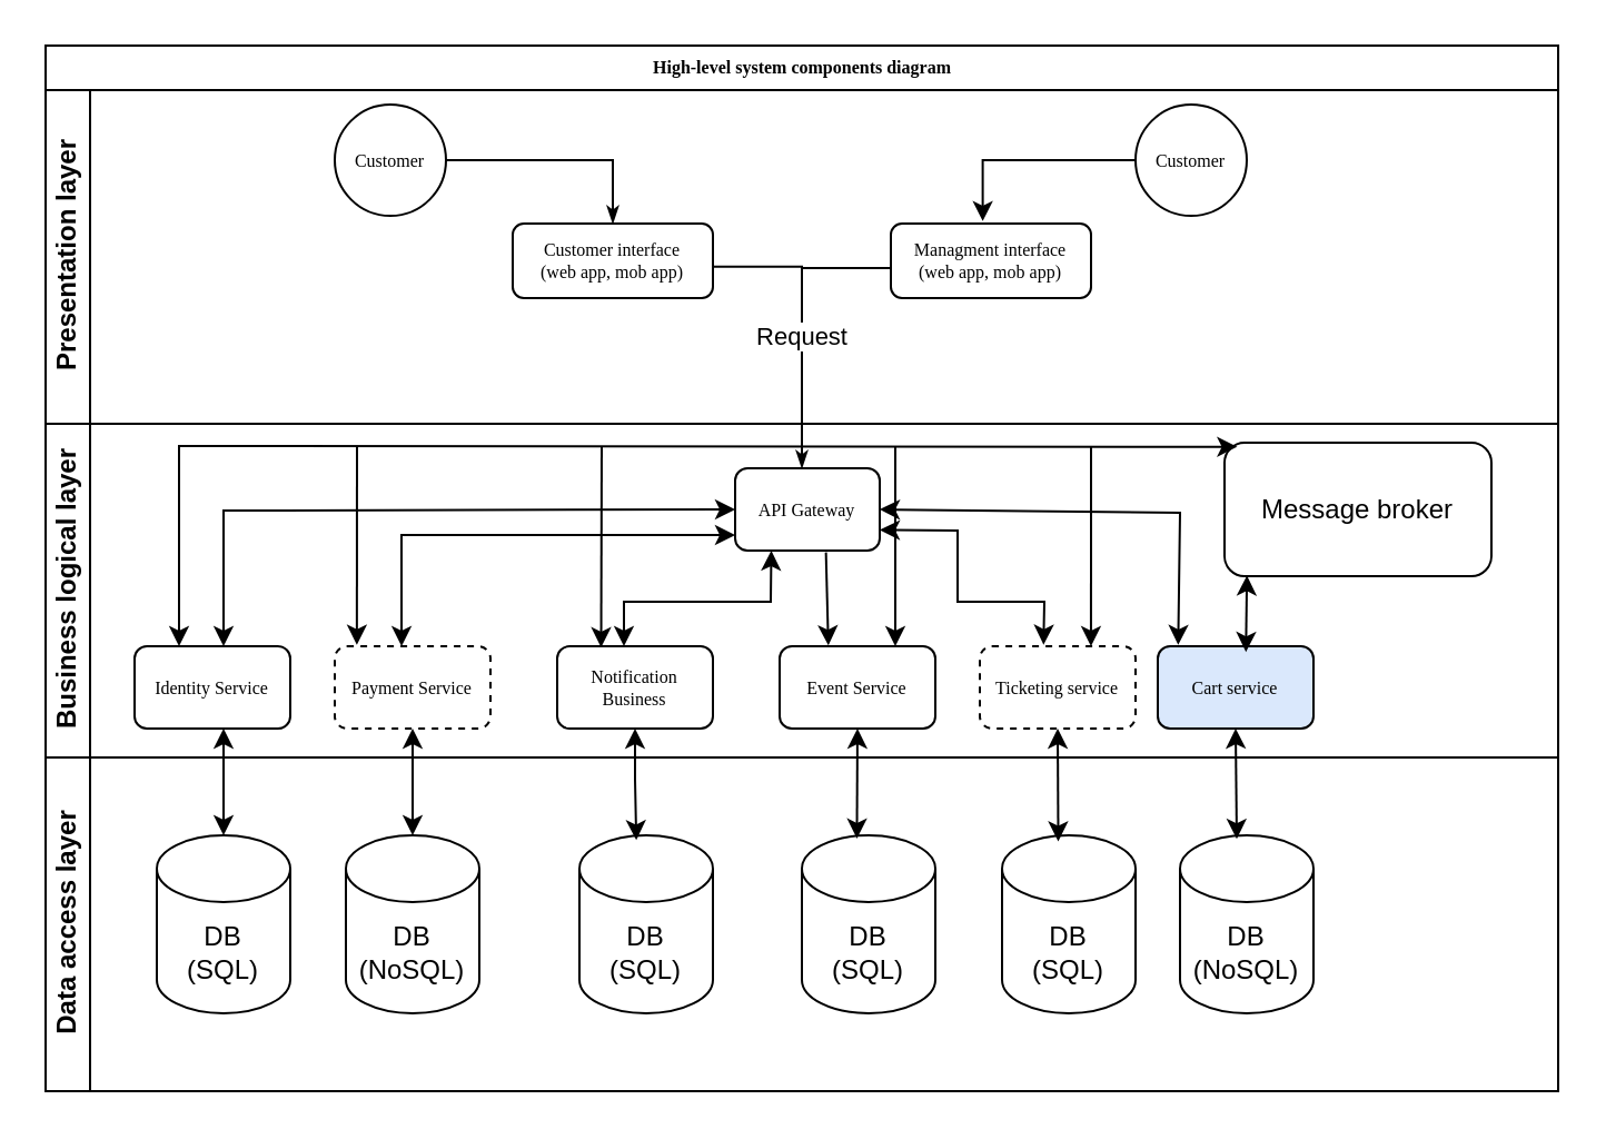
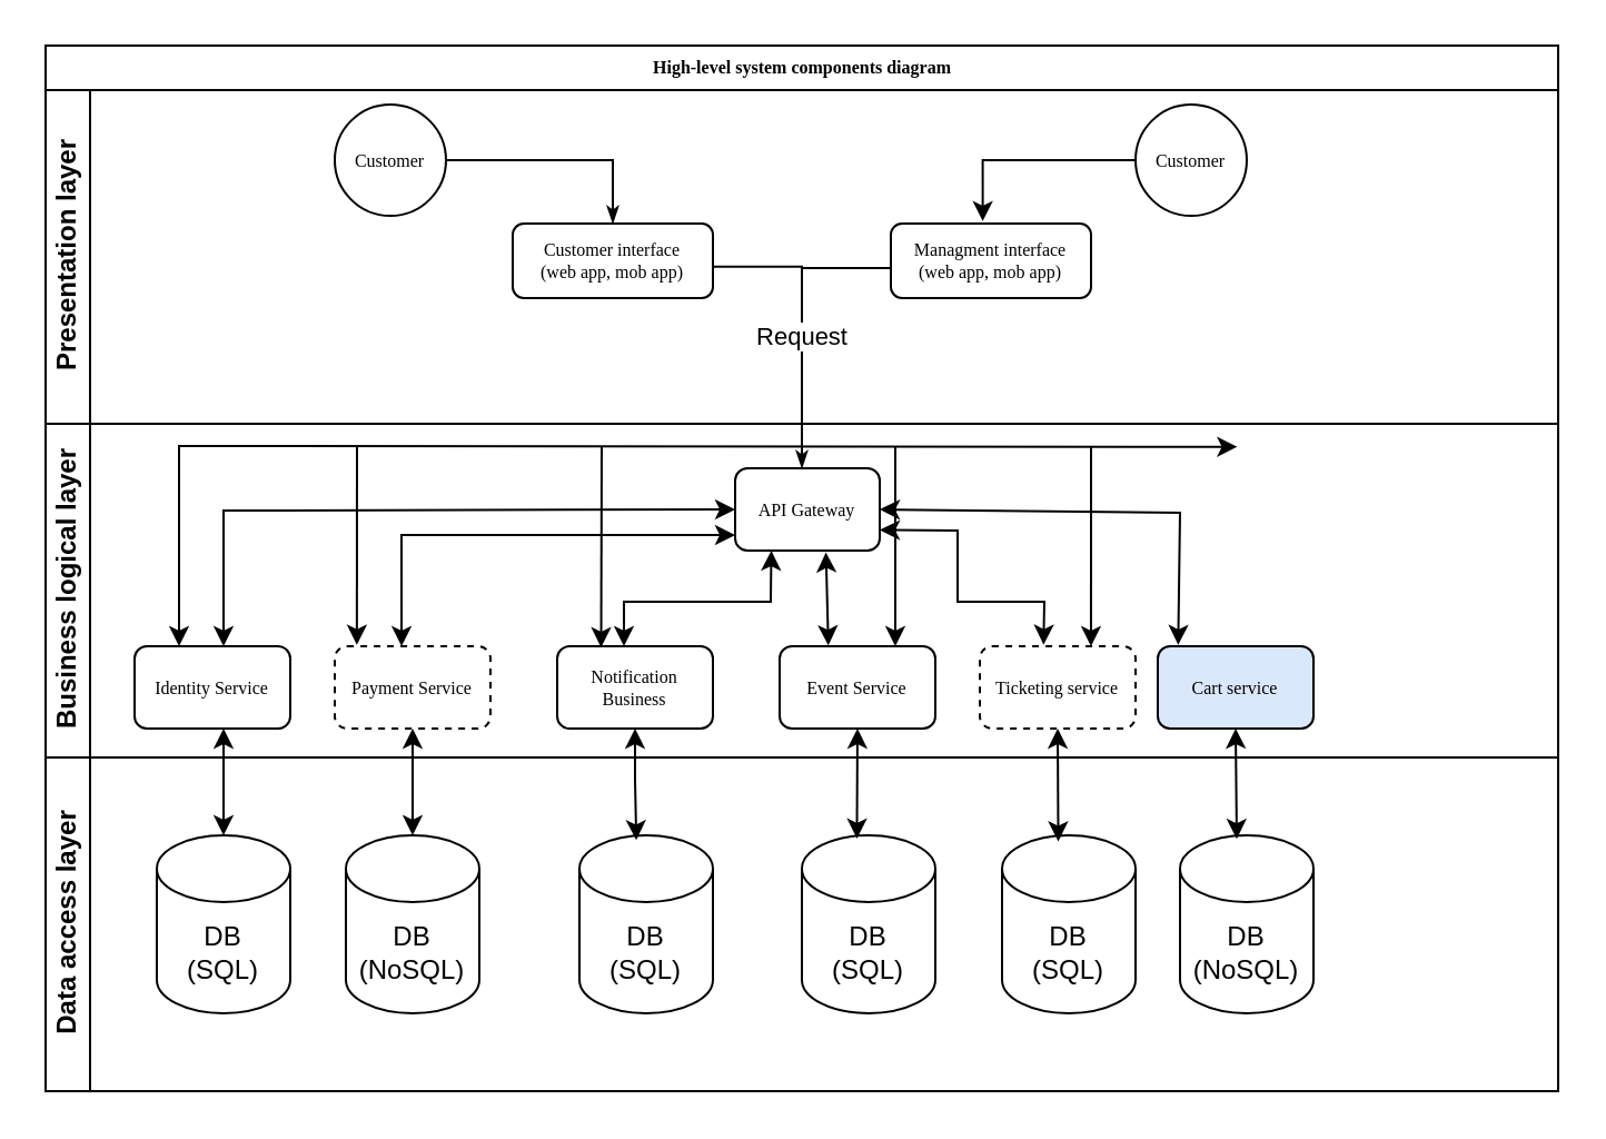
  <mxCell id="0" />
  <mxCell id="1" parent="0" />
  <mxCell id="2" value="High-level system components diagram" style="swimlane;html=1;childLayout=stackLayout;horizontal=1;startSize=20;horizontalStack=0;rounded=0;shadow=0;labelBackgroundColor=none;strokeWidth=1;fontFamily=Verdana;fontSize=8;align=center;" parent="1" vertex="1"><mxGeometry x="20" y="20" width="680" height="470" as="geometry" /></mxCell>
  <mxCell id="3" value="&lt;div&gt;Presentation layer&lt;/div&gt;" style="swimlane;html=1;startSize=20;horizontal=0;" parent="2" vertex="1"><mxGeometry y="20" width="680" height="150" as="geometry" /></mxCell>
  <mxCell id="4" style="edgeStyle=orthogonalEdgeStyle;rounded=0;html=1;labelBackgroundColor=none;startArrow=none;startFill=0;startSize=5;endArrow=classicThin;endFill=1;endSize=5;jettySize=auto;orthogonalLoop=1;strokeWidth=1;fontFamily=Verdana;fontSize=8" parent="3" source="5" target="6" edge="1"><mxGeometry relative="1" as="geometry" /></mxCell>
  <mxCell id="5" value="Customer" style="ellipse;whiteSpace=wrap;html=1;rounded=0;shadow=0;labelBackgroundColor=none;strokeWidth=1;fontFamily=Verdana;fontSize=8;align=center;" parent="3" vertex="1"><mxGeometry x="130" y="6.5" width="50" height="50" as="geometry" /></mxCell>
  <mxCell id="6" value="Customer interface&lt;div&gt;(web app, mob app)&lt;/div&gt;" style="rounded=1;whiteSpace=wrap;html=1;shadow=0;labelBackgroundColor=none;strokeWidth=1;fontFamily=Verdana;fontSize=8;align=center;" parent="3" vertex="1"><mxGeometry x="210" y="60" width="90" height="33.5" as="geometry" /></mxCell>
  <mxCell id="7" value="Customer" style="ellipse;whiteSpace=wrap;html=1;rounded=0;shadow=0;labelBackgroundColor=none;strokeWidth=1;fontFamily=Verdana;fontSize=8;align=center;" vertex="1" parent="3"><mxGeometry x="490" y="6.5" width="50" height="50" as="geometry" /></mxCell>
  <mxCell id="8" value="Managment interface&lt;div&gt;(web app, mob app)&lt;/div&gt;" style="rounded=1;whiteSpace=wrap;html=1;shadow=0;labelBackgroundColor=none;strokeWidth=1;fontFamily=Verdana;fontSize=8;align=center;" vertex="1" parent="3"><mxGeometry x="380" y="60" width="90" height="33.5" as="geometry" /></mxCell>
  <mxCell id="9" value="" style="endArrow=none;html=1;rounded=0;" edge="1" parent="3"><mxGeometry width="50" height="50" relative="1" as="geometry"><mxPoint x="340" y="80" as="sourcePoint" /><mxPoint x="380" y="80" as="targetPoint" /></mxGeometry></mxCell>
  <mxCell id="10" style="edgeStyle=orthogonalEdgeStyle;rounded=0;orthogonalLoop=1;jettySize=auto;html=1;entryX=0.459;entryY=-0.032;entryDx=0;entryDy=0;entryPerimeter=0;" edge="1" parent="3" source="7" target="8"><mxGeometry relative="1" as="geometry" /></mxCell>
  <mxCell id="11" style="edgeStyle=orthogonalEdgeStyle;rounded=0;html=1;labelBackgroundColor=none;startArrow=none;startFill=0;startSize=5;endArrow=classicThin;endFill=1;endSize=5;jettySize=auto;orthogonalLoop=1;strokeWidth=1;fontFamily=Verdana;fontSize=8;exitX=0.995;exitY=0.578;exitDx=0;exitDy=0;exitPerimeter=0;" parent="2" source="6" target="14" edge="1"><mxGeometry relative="1" as="geometry"><Array as="points"><mxPoint x="340" y="99" /></Array></mxGeometry></mxCell>
  <mxCell id="12" value="Request" style="edgeLabel;html=1;align=center;verticalAlign=middle;resizable=0;points=[];" parent="11" vertex="1" connectable="0"><mxGeometry x="-0.827" y="1" relative="1" as="geometry"><mxPoint x="29" y="32" as="offset" /></mxGeometry></mxCell>
  <mxCell id="13" value="Business logical layer" style="swimlane;html=1;startSize=20;horizontal=0;" parent="2" vertex="1"><mxGeometry y="170" width="680" height="150" as="geometry" /></mxCell>
  <mxCell id="14" value="API Gateway" style="rounded=1;whiteSpace=wrap;html=1;shadow=0;labelBackgroundColor=none;strokeWidth=1;fontFamily=Verdana;fontSize=8;align=center;" parent="13" vertex="1"><mxGeometry x="310" y="20" width="65" height="37" as="geometry" /></mxCell>
  <mxCell id="15" value="Identity Service" style="rounded=1;whiteSpace=wrap;html=1;shadow=0;labelBackgroundColor=none;strokeWidth=1;fontFamily=Verdana;fontSize=8;align=center;" parent="13" vertex="1"><mxGeometry x="40" y="100.0" width="70" height="37" as="geometry" /></mxCell>
  <mxCell id="16" value="Event Service" style="rounded=1;whiteSpace=wrap;html=1;shadow=0;labelBackgroundColor=none;strokeWidth=1;fontFamily=Verdana;fontSize=8;align=center;" parent="13" vertex="1"><mxGeometry x="330" y="100" width="70" height="37" as="geometry" /></mxCell>
  <mxCell id="17" value="Payment Service" style="rounded=1;whiteSpace=wrap;html=1;shadow=0;labelBackgroundColor=none;strokeWidth=1;fontFamily=Verdana;fontSize=8;align=center;dashed=1;" parent="13" vertex="1"><mxGeometry x="130" y="100.0" width="70" height="37" as="geometry" /></mxCell>
  <mxCell id="18" value="Notification Business" style="rounded=1;whiteSpace=wrap;html=1;shadow=0;labelBackgroundColor=none;strokeWidth=1;fontFamily=Verdana;fontSize=8;align=center;" parent="13" vertex="1"><mxGeometry x="230" y="100" width="70" height="37" as="geometry" /></mxCell>
  <mxCell id="19" value="Ticketing service" style="rounded=1;whiteSpace=wrap;html=1;shadow=0;labelBackgroundColor=none;strokeWidth=1;fontFamily=Verdana;fontSize=8;align=center;dashed=1;" parent="13" vertex="1"><mxGeometry x="420" y="100" width="70" height="37" as="geometry" /></mxCell>
  <mxCell id="20" value="" style="endArrow=classic;startArrow=classic;html=1;rounded=0;entryX=0;entryY=0.5;entryDx=0;entryDy=0;" parent="13" target="14" edge="1"><mxGeometry width="50" height="50" relative="1" as="geometry"><mxPoint x="80" y="100" as="sourcePoint" /><mxPoint x="200" y="60" as="targetPoint" /><Array as="points"><mxPoint x="80" y="39" /></Array></mxGeometry></mxCell>
  <mxCell id="21" value="" style="endArrow=classic;startArrow=classic;html=1;rounded=0;entryX=0.5;entryY=1;entryDx=0;entryDy=0;" parent="13" edge="1"><mxGeometry width="50" height="50" relative="1" as="geometry"><mxPoint x="80" y="185" as="sourcePoint" /><mxPoint x="80" y="137" as="targetPoint" /></mxGeometry></mxCell>
  <mxCell id="22" value="" style="endArrow=classic;startArrow=classic;html=1;rounded=0;entryX=0;entryY=0.811;entryDx=0;entryDy=0;exitX=0.429;exitY=0;exitDx=0;exitDy=0;exitPerimeter=0;entryPerimeter=0;" parent="13" source="17" target="14" edge="1"><mxGeometry width="50" height="50" relative="1" as="geometry"><mxPoint x="130" y="160" as="sourcePoint" /><mxPoint x="180" y="110" as="targetPoint" /><Array as="points"><mxPoint x="160" y="50" /></Array></mxGeometry></mxCell>
  <mxCell id="23" value="" style="endArrow=classic;startArrow=classic;html=1;rounded=0;entryX=0.25;entryY=1;entryDx=0;entryDy=0;" parent="13" target="14" edge="1"><mxGeometry width="50" height="50" relative="1" as="geometry"><mxPoint x="260" y="100" as="sourcePoint" /><mxPoint x="180" y="110" as="targetPoint" /><Array as="points"><mxPoint x="260" y="80" /><mxPoint x="326" y="80" /></Array></mxGeometry></mxCell>
- <mxCell id="24" value="" style="endArrow=none;startArrow=classic;html=1;rounded=0;exitX=0.313;exitY=-0.011;exitDx=0;exitDy=0;exitPerimeter=0;entryX=0.628;entryY=1.022;entryDx=0;entryDy=0;entryPerimeter=0;" parent="13" source="16" target="14" edge="1"><mxGeometry width="50" height="50" relative="1" as="geometry"><mxPoint x="130" y="160" as="sourcePoint" /><mxPoint x="350" y="60" as="targetPoint" /></mxGeometry></mxCell>
+ <mxCell id="24" value="" style="endArrow=classic;startArrow=classic;html=1;rounded=0;exitX=0.313;exitY=-0.011;exitDx=0;exitDy=0;exitPerimeter=0;entryX=0.628;entryY=1.022;entryDx=0;entryDy=0;entryPerimeter=0;" parent="13" source="16" target="14" edge="1"><mxGeometry width="50" height="50" relative="1" as="geometry"><mxPoint x="130" y="160" as="sourcePoint" /><mxPoint x="350" y="60" as="targetPoint" /></mxGeometry></mxCell>
  <mxCell id="25" value="" style="endArrow=classic;startArrow=classic;html=1;rounded=0;exitX=1;exitY=0.75;exitDx=0;exitDy=0;entryX=0.409;entryY=-0.018;entryDx=0;entryDy=0;entryPerimeter=0;" parent="13" source="14" target="19" edge="1"><mxGeometry width="50" height="50" relative="1" as="geometry"><mxPoint x="410" y="120" as="sourcePoint" /><mxPoint x="460" y="70" as="targetPoint" /><Array as="points"><mxPoint x="410" y="48" /><mxPoint x="410" y="80" /><mxPoint x="449" y="80" /></Array></mxGeometry></mxCell>
- <mxCell id="26" value="Message broker" style="rounded=1;whiteSpace=wrap;html=1;" vertex="1" parent="13"><mxGeometry x="530" y="8.5" width="120" height="60" as="geometry" /></mxCell>
  <mxCell id="27" value="" style="endArrow=classic;startArrow=classic;html=1;rounded=0;entryX=0.027;entryY=0.031;entryDx=0;entryDy=0;entryPerimeter=0;exitX=0.25;exitY=0;exitDx=0;exitDy=0;" edge="1" parent="13"><mxGeometry width="50" height="50" relative="1" as="geometry"><mxPoint x="60" y="100" as="sourcePoint" /><mxPoint x="535.74" y="10.36" as="targetPoint" /><Array as="points"><mxPoint x="60" y="10" /></Array></mxGeometry></mxCell>
  <mxCell id="28" value="" style="endArrow=classic;html=1;rounded=0;entryX=0.142;entryY=-0.018;entryDx=0;entryDy=0;entryPerimeter=0;" edge="1" parent="13" target="17"><mxGeometry width="50" height="50" relative="1" as="geometry"><mxPoint x="140" y="10" as="sourcePoint" /><mxPoint x="140.0" y="95.708" as="targetPoint" /></mxGeometry></mxCell>
  <mxCell id="29" value="" style="endArrow=classic;html=1;rounded=0;entryX=0.282;entryY=0.013;entryDx=0;entryDy=0;entryPerimeter=0;" edge="1" parent="13" target="18"><mxGeometry width="50" height="50" relative="1" as="geometry"><mxPoint x="250" y="10" as="sourcePoint" /><mxPoint x="250" y="78.5" as="targetPoint" /></mxGeometry></mxCell>
  <mxCell id="30" value="" style="endArrow=classic;html=1;rounded=0;" edge="1" parent="13"><mxGeometry width="50" height="50" relative="1" as="geometry"><mxPoint x="382" y="10" as="sourcePoint" /><mxPoint x="382" y="100" as="targetPoint" /></mxGeometry></mxCell>
  <mxCell id="31" value="Cart service" style="rounded=1;whiteSpace=wrap;html=1;shadow=0;labelBackgroundColor=none;strokeWidth=1;fontFamily=Verdana;fontSize=8;align=center;fillColor=#dae8fc;" vertex="1" parent="13"><mxGeometry x="500" y="100" width="70" height="37" as="geometry" /></mxCell>
- <mxCell id="32" value="" style="endArrow=classic;startArrow=classic;html=1;rounded=0;exitX=0.566;exitY=0.07;exitDx=0;exitDy=0;exitPerimeter=0;entryX=0.084;entryY=0.995;entryDx=0;entryDy=0;entryPerimeter=0;" edge="1" parent="13" source="31" target="26"><mxGeometry width="50" height="50" relative="1" as="geometry"><mxPoint x="470" y="110" as="sourcePoint" /><mxPoint x="540" y="70" as="targetPoint" /></mxGeometry></mxCell>
  <mxCell id="33" value="" style="endArrow=classic;startArrow=classic;html=1;rounded=0;entryX=1;entryY=0.5;entryDx=0;entryDy=0;exitX=0.131;exitY=-0.016;exitDx=0;exitDy=0;exitPerimeter=0;" edge="1" parent="13" source="31" target="14"><mxGeometry width="50" height="50" relative="1" as="geometry"><mxPoint x="270" y="150" as="sourcePoint" /><mxPoint x="320" y="100" as="targetPoint" /><Array as="points"><mxPoint x="510" y="40" /></Array></mxGeometry></mxCell>
  <mxCell id="34" value="Data access layer" style="swimlane;html=1;startSize=20;horizontal=0;" parent="2" vertex="1"><mxGeometry y="320" width="680" height="150" as="geometry" /></mxCell>
  <mxCell id="35" value="DB&lt;div&gt;(NoSQL)&lt;/div&gt;" style="shape=cylinder3;whiteSpace=wrap;html=1;boundedLbl=1;backgroundOutline=1;size=15;" parent="34" vertex="1"><mxGeometry x="135" y="35" width="60" height="80" as="geometry" /></mxCell>
  <mxCell id="36" value="DB&lt;br&gt;(SQL)" style="shape=cylinder3;whiteSpace=wrap;html=1;boundedLbl=1;backgroundOutline=1;size=15;" parent="34" vertex="1"><mxGeometry x="50" y="35" width="60" height="80" as="geometry" /></mxCell>
  <mxCell id="37" value="DB&lt;div&gt;(SQL)&lt;/div&gt;" style="shape=cylinder3;whiteSpace=wrap;html=1;boundedLbl=1;backgroundOutline=1;size=15;" parent="34" vertex="1"><mxGeometry x="340" y="35" width="60" height="80" as="geometry" /></mxCell>
  <mxCell id="38" value="DB&lt;div&gt;(SQL)&lt;/div&gt;" style="shape=cylinder3;whiteSpace=wrap;html=1;boundedLbl=1;backgroundOutline=1;size=15;" vertex="1" parent="34"><mxGeometry x="240" y="35" width="60" height="80" as="geometry" /></mxCell>
  <mxCell id="39" value="DB&lt;div&gt;(SQL)&lt;/div&gt;" style="shape=cylinder3;whiteSpace=wrap;html=1;boundedLbl=1;backgroundOutline=1;size=15;" vertex="1" parent="34"><mxGeometry x="430" y="35" width="60" height="80" as="geometry" /></mxCell>
  <mxCell id="40" value="DB&lt;div&gt;(NoSQL)&lt;/div&gt;" style="shape=cylinder3;whiteSpace=wrap;html=1;boundedLbl=1;backgroundOutline=1;size=15;" vertex="1" parent="34"><mxGeometry x="510" y="35" width="60" height="80" as="geometry" /></mxCell>
  <mxCell id="41" value="" style="endArrow=classic;startArrow=classic;html=1;rounded=0;entryX=0.5;entryY=1;entryDx=0;entryDy=0;" parent="2" source="35" target="17" edge="1"><mxGeometry width="50" height="50" relative="1" as="geometry"><mxPoint x="130" y="380" as="sourcePoint" /><mxPoint x="180" y="330" as="targetPoint" /></mxGeometry></mxCell>
  <mxCell id="42" value="" style="endArrow=classic;startArrow=classic;html=1;rounded=0;entryX=0.5;entryY=1;entryDx=0;entryDy=0;exitX=0.421;exitY=0.034;exitDx=0;exitDy=0;exitPerimeter=0;" parent="2" source="39" target="19" edge="1"><mxGeometry width="50" height="50" relative="1" as="geometry"><mxPoint x="455" y="350" as="sourcePoint" /><mxPoint x="535" y="300" as="targetPoint" /></mxGeometry></mxCell>
  <mxCell id="43" value="" style="endArrow=classic;startArrow=classic;html=1;rounded=0;entryX=0.5;entryY=1;entryDx=0;entryDy=0;exitX=0.426;exitY=0.027;exitDx=0;exitDy=0;exitPerimeter=0;" parent="2" source="38" target="18" edge="1"><mxGeometry width="50" height="50" relative="1" as="geometry"><mxPoint x="265" y="350" as="sourcePoint" /><mxPoint x="240.0" y="289.996" as="targetPoint" /><Array as="points"><mxPoint x="265" y="330" /></Array></mxGeometry></mxCell>
  <mxCell id="44" value="" style="endArrow=classic;startArrow=classic;html=1;rounded=0;exitX=0.412;exitY=0.018;exitDx=0;exitDy=0;exitPerimeter=0;entryX=0.5;entryY=1;entryDx=0;entryDy=0;" parent="2" source="37" edge="1" target="16"><mxGeometry width="50" height="50" relative="1" as="geometry"><mxPoint x="310" y="357" as="sourcePoint" /><mxPoint x="360" y="307" as="targetPoint" /></mxGeometry></mxCell>
  <mxCell id="45" value="" style="endArrow=classic;startArrow=classic;html=1;rounded=0;entryX=0.5;entryY=1;entryDx=0;entryDy=0;exitX=0.425;exitY=0.02;exitDx=0;exitDy=0;exitPerimeter=0;" edge="1" parent="2" source="40" target="31"><mxGeometry width="50" height="50" relative="1" as="geometry"><mxPoint x="465" y="368" as="sourcePoint" /><mxPoint x="465" y="317" as="targetPoint" /></mxGeometry></mxCell>
  <mxCell id="46" value="" style="endArrow=classic;html=1;rounded=0;entryX=0.714;entryY=0;entryDx=0;entryDy=0;entryPerimeter=0;" edge="1" parent="1" target="19"><mxGeometry width="50" height="50" relative="1" as="geometry"><mxPoint x="490" y="200" as="sourcePoint" /><mxPoint x="570" y="240" as="targetPoint" /></mxGeometry></mxCell>
